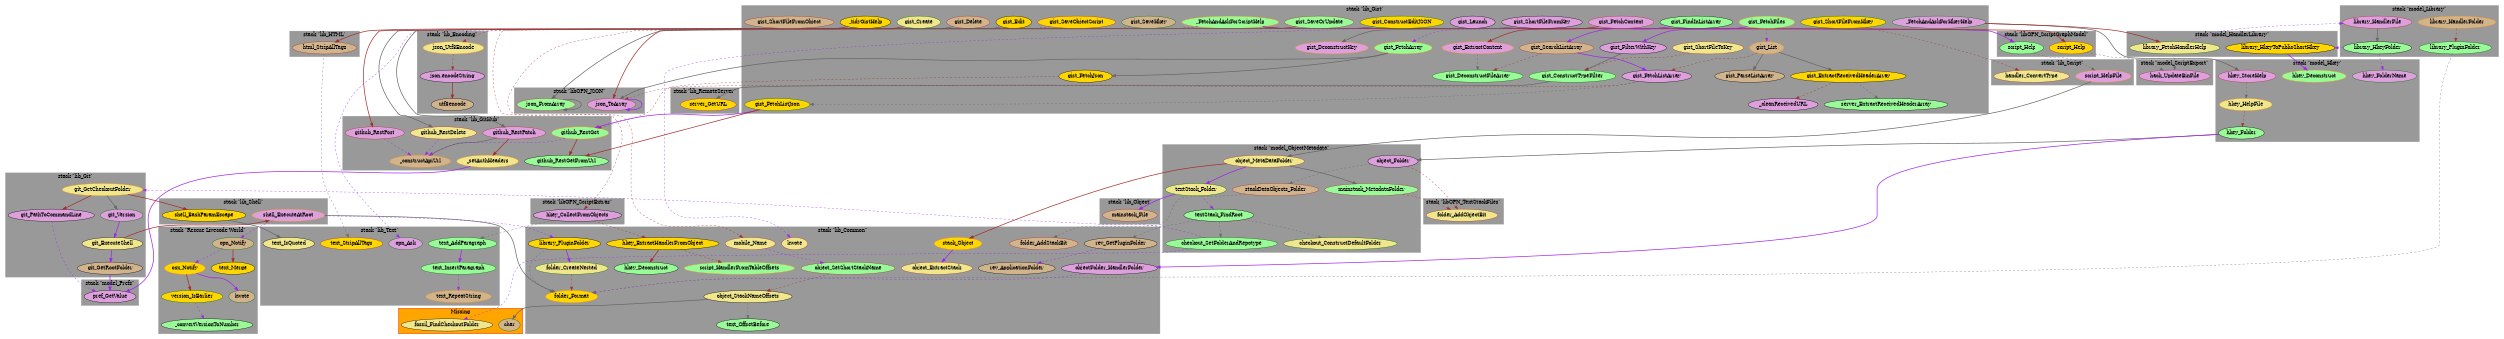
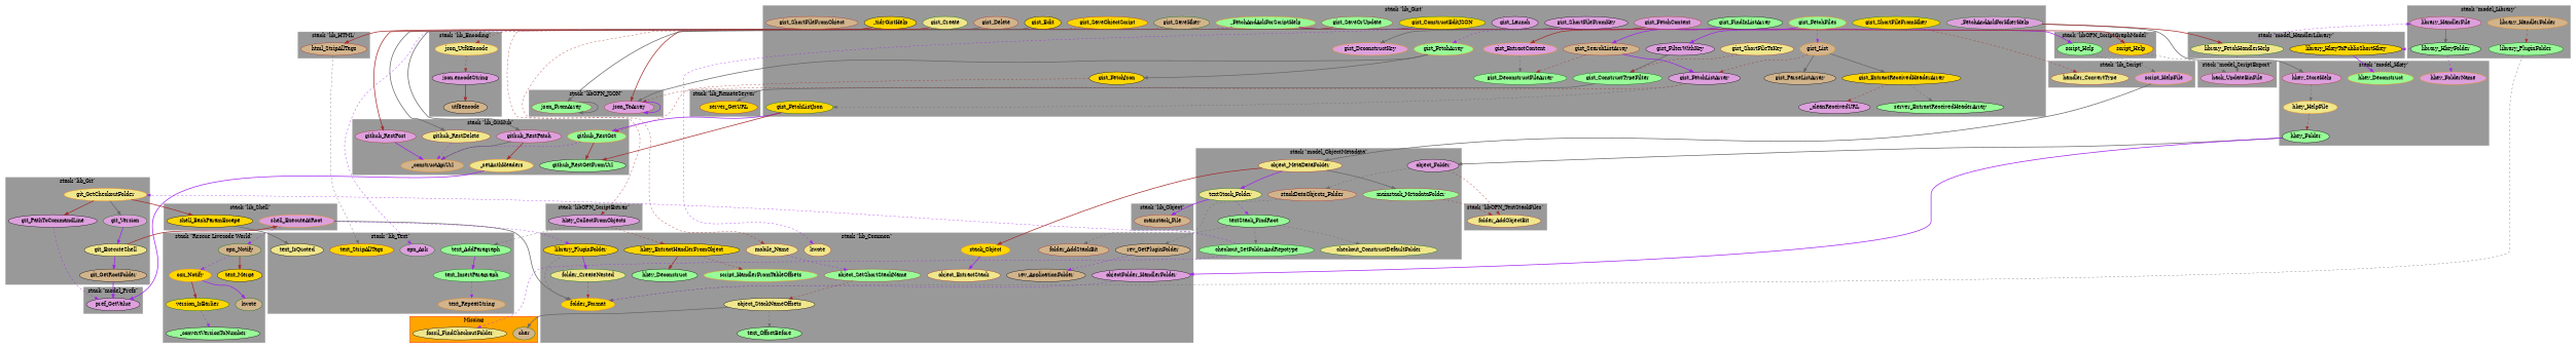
  digraph {
    clusterrank=true
    node [color=black fillcolor=plum style=filled]
    edge [color=purple style=bold]
    n1 [color=darkorange fillcolor=tan label=_constructApiUrl]
    n2 [label=_cleanReceivedURL]
    n3 [color=darkorange fillcolor=palegreen label=_FetchAndAskForScriptHelp]
    n4 [label="json.encodeString"]
    n5 [color=darkgreen label=_FetchAndAskForHkeyHelp]
    n6 [fillcolor=tan label=utf8encode]
    n7 [color=darkorange label=gist_DeconstructKey]
    n8 [fillcolor=gold label=_tidyGistHelp]
    n9 [color=darkorange fillcolor=khaki label=_setAuthHeaders]
    n10 [color=darkgreen fillcolor=palegreen label=script_Help]
    n11 [label=object_Folder]
    n12 [color=brown fillcolor=khaki label=mobile_Name]
    n13 [color=brown fillcolor=tan label=stackDataObjects_Folder]
    n14 [color=darkgreen fillcolor=khaki label=textStack_Folder]
    n15 [color=darkorange label=script_HelpFile]
    n16 [color=darkorange fillcolor=gold label=stack_Object]
    n17 [color=brown fillcolor=khaki label=object_MetaDataFolder]
    n18 [color=brown fillcolor=tan label=mainstack_File]
    n19 [color=brown fillcolor=gold label=script_Help]
    n20 [color=brown fillcolor=khaki label=folder_AddObjectBit]
    n21 [color=brown fillcolor=tan label=gist_Delete]
    n22 [color=brown label=github_RestPatch]
    n23 [fillcolor=gold label=shell_BashParamEscape]
    n24 [fillcolor=khaki label=git_ExecuteShell]
    n25 [fillcolor=khaki label=object_StackNameOffsets]
    n26 [color=brown label=hack_UpdateBinFile]
    n27 [color=darkgreen fillcolor=palegreen label=text_AddParagraph]
    n28 [color=brown fillcolor=palegreen label=gist_SaveOrUpdate]
    n29 [color=brown fillcolor=palegreen label=object_SetShortStackName]
    n30 [color=darkgreen fillcolor=palegreen label=gist_DeconstructFileArray]
    n31 [color=darkgreen fillcolor=palegreen label=text_InsertParagraph]
    n32 [fillcolor=gold label=gist_Edit]
    n33 [fillcolor=palegreen label=hkey_Deconstruct]
    n34 [color=darkgreen fillcolor=khaki label=folder_CreateNested]
    n35 [color=darkorange fillcolor=gold label=folder_Format]
    n36 [color=brown label=hkey_StoreHelp]
    n37 [color=darkorange fillcolor=gold label=osx_Notify]
    n38 [color=darkgreen fillcolor=palegreen label=checkout_SetFolderAndRepotype]
    n39 [color=brown fillcolor=tan label=gist_SearchListArray]
    n40 [fillcolor=gold label=gist_ExtractReceivedHeaderArray]
    n41 [label=gist_Launch]
    n42 [color=darkorange fillcolor=palegreen label=script_HandlerFromTableOffsets]
    n43 [color=brown fillcolor=gold label=gist_SaveObjectScript]
    n44 [color=darkgreen fillcolor=tan label=opn_Notify]
    n45 [color=darkgreen fillcolor=tan label=gist_SaveHkey]
    n46 [color=brown fillcolor=khaki label=github_RestDelete]
    n47 [color=brown label=github_RestPost]
    n48 [color=darkgreen fillcolor=khaki label=gist_Create]
    n49 [color=darkorange fillcolor=palegreen label=hkey_Deconstruct]
    n50 [color=brown fillcolor=palegreen label=mainstack_MetadataFolder]
    n51 [color=darkgreen fillcolor=gold label=version_IsEarlier]
    n52 [color=brown fillcolor=palegreen label=json_FromArray]
    n53 [fillcolor=palegreen label=library_HkeyFolder]
    n54 [color=brown fillcolor=tan label=folder_AddStackBit]
    n55 [color=brown fillcolor=khaki label=kwote]
    n56 [color=darkgreen fillcolor=tan label=kwote]
    n57 [color=darkorange fillcolor=tan label=library_HandlerFolder]
    n58 [fillcolor=gold label=hkey_ExtractHandlerFromObject]
    n59 [color=brown fillcolor=gold label=text_StripAllTags]
    n60 [color=darkorange fillcolor=palegreen label=gist_FetchArray]
    n61 [fillcolor=gold label=library_PluginFolder]
    n62 [fillcolor=palegreen label=server_ExtractReceivedHeaderArray]
    n63 [color=darkorange fillcolor=khaki label=json_Utf8Encode]
    n64 [fillcolor=palegreen label=gist_FindInListArray]
    n65 [fillcolor=gold label=text_Merge]
    n66 [label=objectFolder_HandlerFolder]
    n67 [color=darkorange fillcolor=tan label=gist_List]
    n68 [color=darkgreen label=opn_Ask]
    n69 [color=darkorange label=shell_ExecuteAtRoot]
-   n70 [color=darkgreen label=hkey_FolderName]
+   n70 [color=darkorange label=hkey_FolderName]
    n71 [fillcolor=tan label=rev_ApplicationFolder]
    n72 [fillcolor=khaki label=text_IsQuoted]
    n73 [color=darkgreen fillcolor=palegreen label=gist_ConstructTypeFilter]
    n74 [label=gist_FilterWithKey]
    n75 [color=darkgreen fillcolor=palegreen label=library_PluginFolder]
    n76 [color=darkorange fillcolor=khaki label=git_GetCheckoutFolder]
    n77 [color=brown fillcolor=khaki label=gist_ShortFileToKey]
    n78 [color=darkgreen fillcolor=tan label=char]
    n79 [fillcolor=khaki label=fossil_FindCheckoutFolder]
    n80 [color=brown label=gist_FetchContent]
    n81 [fillcolor=gold label=gist_FetchJson]
    n82 [label=gist_ShortFileFromKey]
    n83 [label=hkey_CollectFromObjects]
    n84 [color=darkorange fillcolor=tan label=text_RepeatString]
    n85 [color=darkgreen fillcolor=khaki label=library_FetchHandlerHelp]
    n86 [fillcolor=tan label=rev_GetPluginFolder]
    n87 [label=git_PathToCommandLine]
    n88 [color=darkorange fillcolor=khaki label=hkey_HelpFile]
    n89 [color=darkgreen label=git_Version]
    n90 [color=darkorange fillcolor=palegreen label=gist_FetchFiles]
    n91 [color=brown fillcolor=khaki label=handler_ConvertType]
    n92 [color=darkorange label=gist_ExtractContent]
    n93 [label=pref_GetValue]
    n94 [color=brown label=library_HandlerFile]
    n95 [color=darkorange fillcolor=palegreen label=github_RestGet]
    n96 [fillcolor=gold label=library_HkeyToPublicShortHkey]
    n97 [color=darkgreen fillcolor=khaki label=checkout_ConstructDefaultFolder]
    n98 [color=darkgreen fillcolor=gold label=gist_ConstructEditJSON]
    n99 [fillcolor=palegreen label=_convertVersionToNumber]
    n100 [label=gist_FetchListArray]
    n101 [fillcolor=palegreen label=textStack_FindRoot]
    n102 [color=brown label=json_ToArray]
    n103 [color=brown fillcolor=gold label=server_GetURL]
    n104 [color=darkgreen fillcolor=gold label=gist_FetchListJson]
    n105 [color=brown fillcolor=tan label=html_StripAllTags]
    n106 [fillcolor=tan label=git_GetRootFolder]
    n107 [fillcolor=palegreen label=hkey_Folder]
    n108 [color=brown fillcolor=khaki label=object_ExtractStack]
    n109 [color=darkgreen fillcolor=gold label=gist_ShortFileFromHkey]
    n110 [color=brown fillcolor=tan label=gist_ShortFileFromObject]
    n111 [fillcolor=palegreen label=github_RestGetFromUrl]
    n112 [fillcolor=palegreen label=text_OffsetBefore]
    n113 [fillcolor=tan label=gist_ParseListArray]
    subgraph sub_1 {
      n1
      n2
      n3
      n4
      n5
      n6
    }
    subgraph sub_2 {
      n7
      n8
      n9
    }
    subgraph sub_3 {
      n10
    }
    subgraph sub_4 {
      n11
      n12
      n13
      n14
      n15
      n16
      n17
      n18
      n19
    }
    subgraph sub_5 {
      n20
      n21
      n22
      n23
      n24
      n25
      n26
      n27
      n28
      n29
      n30
      n31
      n32
      n33
      n34
      n35
      n36
      n37
      n38
      n39
      n40
      n41
      n42
      n43
      n44
      n45
      n46
      n47
      n48
      n49
    }
    subgraph sub_6 {
      n50
      n51
      n52
      n53
      n54
      n55
      n56
      n57
      n58
      n59
      n60
      n61
      n62
      n63
      n64
      n65
      n66
      n67
      n68
      n69
      n70
      n71
      n72
      n73
      n74
      n75
      n76
      n77
      n78
      n79
      n80
      n81
      n82
      n83
      n84
      n85
      n86
      n87
      n88
      n89
      n90
      n91
      n92
      n93
      n94
      n95
      n96
      n97
      n98
      n99
      n100
      n101
      n102
      n103
      n104
      n105
      n106
      n107
      n108
      n109
      n110
      n111
      n112
      n113
    }
    subgraph cluster_7 {
      color=red
      fillcolor=orange
      label=Missing
      style=filled
      n78
      n79
    }
    subgraph cluster_8 {
      color=grey60
      fillcolor=grey60
      label="stack \"lib_Common\""
      style=filled
      n12
      n16
      n25
      n29
      n33
      n34
      n35
      n42
      n54
      n55
      n58
      n61
      n66
      n71
      n86
      n108
      n112
    }
    subgraph cluster_9 {
      color=grey60
      fillcolor=grey60
      label="stack \"lib_Encoding\""
      style=filled
      n4
      n6
      n63
    }
    subgraph cluster_10 {
      color=grey60
      fillcolor=grey60
      label="stack \"lib_Gist\""
      style=filled
      n2
      n3
      n5
      n7
      n8
      n21
      n28
      n30
      n32
      n39
      n40
      n41
      n43
      n45
      n48
      n60
      n62
      n64
      n67
      n73
      n74
      n77
      n80
      n81
      n82
      n90
      n92
      n98
      n100
      n104
      n109
      n110
      n113
    }
    subgraph cluster_11 {
      color=grey60
      fillcolor=grey60
      label="stack \"lib_Git\""
      style=filled
      n24
      n76
      n87
      n89
      n106
    }
    subgraph cluster_12 {
      color=grey60
      fillcolor=grey60
      label="stack \"lib_GitHub\""
      style=filled
      n1
      n9
      n22
      n46
      n47
      n95
      n111
    }
    subgraph cluster_13 {
      color=grey60
      fillcolor=grey60
      label="stack \"lib_HTML\""
      style=filled
      n105
    }
    subgraph cluster_14 {
      color=grey60
      fillcolor=grey60
      label="stack \"lib_Object\""
      style=filled
      n18
    }
    subgraph cluster_15 {
      color=grey60
      fillcolor=grey60
      label="stack \"lib_RemoteServer\""
      style=filled
      n103
    }
    subgraph cluster_16 {
      color=grey60
      fillcolor=grey60
      label="stack \"lib_Script\""
      style=filled
      n15
      n91
    }
    subgraph cluster_17 {
      color=grey60
      fillcolor=grey60
      label="stack \"lib_Shell\""
      style=filled
      n23
      n69
    }
    subgraph cluster_18 {
      color=grey60
      fillcolor=grey60
      label="stack \"lib_Text\""
      style=filled
      n27
      n31
      n59
      n68
      n72
      n84
    }
    subgraph cluster_19 {
      color=grey60
      fillcolor=grey60
      label="stack \"libOPN_JSON\""
      style=filled
      n52
      n102
    }
    subgraph cluster_20 {
      color=grey60
      fillcolor=grey60
      label="stack \"libOPN_ScriptExtras\""
      style=filled
      n83
    }
    subgraph cluster_21 {
      color=grey60
      fillcolor=grey60
      label="stack \"libOPN_ScriptGraphModel\""
      style=filled
      n10
      n19
    }
    subgraph cluster_22 {
      color=grey60
      fillcolor=grey60
      label="stack \"libOPN_TextStackFiles\""
      style=filled
      n20
    }
    subgraph cluster_23 {
      color=grey60
      fillcolor=grey60
      label="stack \"model_HandlerLibrary\""
      style=filled
      n85
      n96
    }
    subgraph cluster_24 {
      color=grey60
      fillcolor=grey60
      label="stack \"model_Hkey\""
      style=filled
      n36
      n49
      n70
      n88
      n107
    }
    subgraph cluster_25 {
      color=grey60
      fillcolor=grey60
      label="stack \"model_Library\""
      style=filled
      n53
      n57
      n75
      n94
    }
    subgraph cluster_26 {
      color=grey60
      fillcolor=grey60
      label="stack \"model_ObjectMetadata\""
      style=filled
      n11
      n13
      n14
      n17
      n38
      n50
      n97
      n101
    }
    subgraph cluster_27 {
      color=grey60
      fillcolor=grey60
      label="stack \"model_Prefs\""
      style=filled
      n93
    }
    subgraph cluster_28 {
      color=grey60
      fillcolor=grey60
      label="stack \"model_ScriptExport\""
      style=filled
      n26
    }
    subgraph cluster_29 {
      color=grey60
      fillcolor=grey60
      label="stack \"Rescue Livecode World\""
      style=filled
      n37
      n44
      n51
      n56
      n65
      n99
    }
    n3 -> n10
    n3 -> n12 [color=brown style=dashed]
    n3 -> n19 [color=brown]
    n3 -> n68 [style=dashed]
    n4 -> n6 [color=brown]
    n5 -> n36 [color=gray40]
    n5 -> n85 [color=brown]
    n8 -> n105 [color=brown]
    n9 -> n93
    n10 -> n15 [color=gray40 style=dashed]
    n11 -> n13 [color=gray40 style=dashed]
    n11 -> n20 [color=brown style=dashed]
    n12 -> n29 [style=dashed]
    n13 -> n54 [color=gray40 style=dashed]
    n14 -> n18
    n14 -> n101 [style=dashed]
    n15 -> n17 [color=gray40]
    n16 -> n108
    n17 -> n14
    n17 -> n16 [color=brown]
    n17 -> n50 [color=gray40]
    n19 -> n26 [color=gray40 style=dashed]
    n21 -> n46 [color=gray40]
    n22 -> n1 [color=gray40]
    n22 -> n9 [color=brown]
    n23 -> n72 [color=gray40]
    n24 -> n69 [color=brown]
    n24 -> n106
    n25 -> n78 [color=gray40]
    n25 -> n112 [color=gray40 style=dashed]
    n27 -> n31
    n28 -> n102 [color=brown]
    n29 -> n25 [color=brown style=dashed]
    n31 -> n84 [style=dashed]
    n32 -> n22 [color=gray40]
    n34 -> n35 [color=brown style=dashed]
    n36 -> n88 [color=gray40 style=dashed]
    n37 -> n51 [color=brown]
    n37 -> n56
    n38 -> n76 [style=dashed]
    n38 -> n79 [style=dashed]
    n39 -> n30 [color=brown style=dashed]
    n39 -> n100
    n40 -> n2 [color=brown style=dashed]
    n40 -> n62 [color=gray40 style=dashed]
    n43 -> n63 [color=brown style=dashed]
    n44 -> n37 [style=dashed]
    n44 -> n65 [color=brown]
    n45 -> n83 [color=brown style=dashed]
    n46 -> n1 [style=dashed]
-   n47 -> n1 [style=dashed]
+   n47 -> n1
    n48 -> n47 [color=brown]
    n50 -> n20 [color=brown style=dashed]
    n51 -> n99 [style=dashed]
    n52 -> n52 [color=gray40]
    n53 -> n70 [style=dashed]
    n53 -> n96 [style=dashed]
    n57 -> n75 [color=brown style=dashed]
    n58 -> n33 [color=brown]
    n58 -> n42 [color=brown style=dashed]
    n60 -> n81 [color=gray40]
    n60 -> n102 [color=gray40]
    n61 -> n34
    n61 -> n35 [color=gray40 style=dashed]
    n63 -> n4 [color=brown style=dashed]
    n64 -> n39
    n66 -> n35 [style=dashed]
    n67 -> n40 [color=gray40]
    n67 -> n100 [color=brown style=dashed]
    n67 -> n113 [color=gray40]
    n69 -> n35 [color=gray40]
    n69 -> n44 [style=dashed]
    n69 -> n61 [style=dashed]
    n73 -> n103 [color=gray40]
    n74 -> n73 [color=gray40]
    n75 -> n35 [color=gray40 style=dashed]
    n76 -> n23 [color=brown]
    n76 -> n87 [color=brown]
    n76 -> n89 [color=gray40]
    n77 -> n73 [color=brown style=dashed]
    n80 -> n60 [style=dashed]
    n80 -> n92 [color=brown]
    n81 -> n95 [color=brown style=dashed]
    n82 -> n7 [color=gray40]
    n83 -> n27 [color=gray40 style=dashed]
    n83 -> n58 [color=brown style=dashed]
    n85 -> n26 [color=gray40 style=dashed]
    n85 -> n94 [style=dashed]
    n86 -> n71 [style=dashed]
    n87 -> n93 [style=dashed]
    n88 -> n107 [color=brown style=dashed]
    n89 -> n24
    n90 -> n67 [style=dashed]
    n90 -> n74
    n92 -> n30 [color=gray40 style=dashed]
    n94 -> n53 [color=gray40]
    n95 -> n1 [style=dashed]
    n95 -> n111 [color=brown]
    n96 -> n49
    n98 -> n52 [color=gray40]
    n98 -> n55 [style=dashed]
    n100 -> n102 [color=brown style=dashed]
    n100 -> n104 [color=gray40 style=dashed]
    n101 -> n38 [color=gray40 style=dashed]
    n101 -> n86 [color=gray40 style=dashed]
    n101 -> n97 [color=gray40 style=dashed]
    n102 -> n102
    n104 -> n95
    n104 -> n111 [color=brown]
    n105 -> n59 [color=gray40 style=dashed]
    n106 -> n93
    n107 -> n11 [color=gray40]
    n107 -> n66
    n109 -> n91 [color=brown style=dashed]
  }
